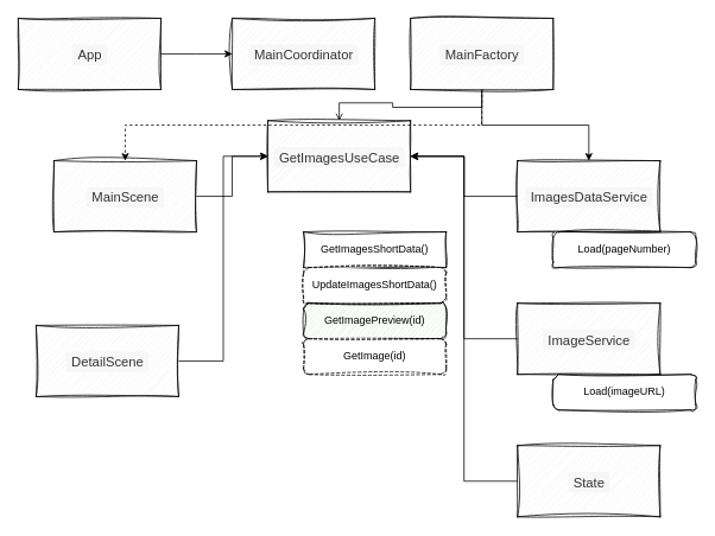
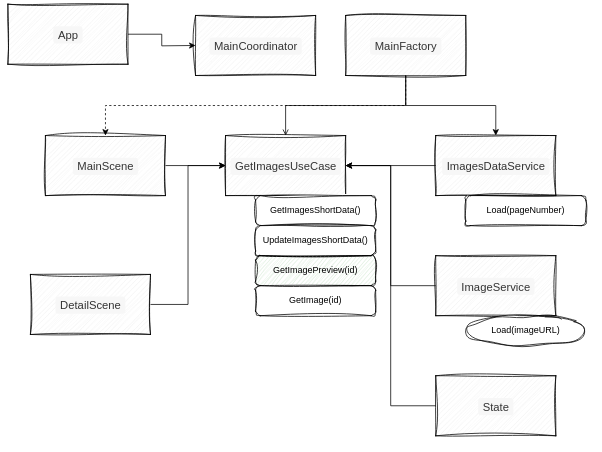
  <mxCell id="0" />
  <mxCell id="1" parent="0" />
  <mxCell id="2" value="&lt;h1 style=&quot;transition: opacity 0.2s ease-in-out 0s, color 0.2s ease-in-out 0s, text-decoration 0.2s ease-in-out 0s, background-color 0.2s ease-in-out 0s, -webkit-text-decoration 0.2s ease-in-out 0s; font-size: 1.25rem; margin: 0px; quotes: &amp;quot;«&amp;quot; &amp;quot;»&amp;quot;; line-height: 1.625rem; -webkit-font-smoothing: antialiased; font-family: &amp;quot;Fira Sans&amp;quot;, sans-serif; font-weight: 500; padding: 0px; caret-color: rgb(51, 51, 51); color: rgb(51, 51, 51); text-align: start;&quot;&gt;&lt;code style=&quot;transition: opacity 0.2s ease-in-out 0s, color 0.2s ease-in-out 0s, text-decoration 0.2s ease-in-out 0s, background-color 0.2s ease-in-out 0s, -webkit-text-decoration 0.2s ease-in-out 0s; font-family: &amp;quot;Fira Sans&amp;quot;, sans-serif; font-size: 0.938rem; quotes: &amp;quot;«&amp;quot; &amp;quot;»&amp;quot;; background-color: rgb(247, 247, 247); border-radius: 4px; overflow-wrap: break-word; padding: 3px 6px; -webkit-font-smoothing: antialiased;&quot;&gt;MainScene&lt;/code&gt;&lt;/h1&gt;" style="verticalLabelPosition=middle;verticalAlign=middle;html=1;shape=mxgraph.basic.patternFillRect;fillStyle=diag;step=5;fillStrokeWidth=0.2;fillStrokeColor=#dddddd;sketch=1;curveFitting=1;jiggle=2;perimeterSpacing=0;strokeWidth=1;align=center;horizontal=1;labelPosition=center;" parent="1" vertex="1"><mxGeometry x="60" y="180" width="160" height="80" as="geometry" /></mxCell>
  <mxCell id="3" value="&lt;h1 style=&quot;transition: opacity 0.2s ease-in-out 0s, color 0.2s ease-in-out 0s, text-decoration 0.2s ease-in-out 0s, background-color 0.2s ease-in-out 0s, -webkit-text-decoration 0.2s ease-in-out 0s; font-size: 1.25rem; margin: 0px; quotes: &amp;quot;«&amp;quot; &amp;quot;»&amp;quot;; line-height: 1.625rem; -webkit-font-smoothing: antialiased; font-family: &amp;quot;Fira Sans&amp;quot;, sans-serif; font-weight: 500; padding: 0px; caret-color: rgb(51, 51, 51); color: rgb(51, 51, 51); text-align: start;&quot;&gt;&lt;code style=&quot;transition: opacity 0.2s ease-in-out 0s, color 0.2s ease-in-out 0s, text-decoration 0.2s ease-in-out 0s, background-color 0.2s ease-in-out 0s, -webkit-text-decoration 0.2s ease-in-out 0s; font-family: &amp;quot;Fira Sans&amp;quot;, sans-serif; font-size: 0.938rem; quotes: &amp;quot;«&amp;quot; &amp;quot;»&amp;quot;; background-color: rgb(247, 247, 247); border-radius: 4px; overflow-wrap: break-word; padding: 3px 6px; -webkit-font-smoothing: antialiased;&quot;&gt;DetailScene&lt;/code&gt;&lt;/h1&gt;" style="verticalLabelPosition=middle;verticalAlign=middle;html=1;shape=mxgraph.basic.patternFillRect;fillStyle=diag;step=5;fillStrokeWidth=0.2;fillStrokeColor=#dddddd;sketch=1;curveFitting=1;jiggle=2;perimeterSpacing=0;strokeWidth=1;align=center;horizontal=1;labelPosition=center;" parent="1" vertex="1"><mxGeometry x="40" y="365" width="160" height="80" as="geometry" /></mxCell>
- <mxCell id="4" value="&lt;h1 style=&quot;transition: opacity 0.2s ease-in-out 0s, color 0.2s ease-in-out 0s, text-decoration 0.2s ease-in-out 0s, background-color 0.2s ease-in-out 0s, -webkit-text-decoration 0.2s ease-in-out 0s; font-size: 1.25rem; margin: 0px; quotes: &amp;quot;«&amp;quot; &amp;quot;»&amp;quot;; line-height: 1.625rem; -webkit-font-smoothing: antialiased; font-family: &amp;quot;Fira Sans&amp;quot;, sans-serif; font-weight: 500; padding: 0px; caret-color: rgb(51, 51, 51); color: rgb(51, 51, 51); text-align: start;&quot;&gt;&lt;code style=&quot;transition: opacity 0.2s ease-in-out 0s, color 0.2s ease-in-out 0s, text-decoration 0.2s ease-in-out 0s, background-color 0.2s ease-in-out 0s, -webkit-text-decoration 0.2s ease-in-out 0s; font-family: &amp;quot;Fira Sans&amp;quot;, sans-serif; font-size: 0.938rem; quotes: &amp;quot;«&amp;quot; &amp;quot;»&amp;quot;; background-color: rgb(247, 247, 247); border-radius: 4px; overflow-wrap: break-word; padding: 3px 6px; -webkit-font-smoothing: antialiased;&quot;&gt;GetImagesUseCase&lt;/code&gt;&lt;/h1&gt;" style="verticalLabelPosition=middle;verticalAlign=middle;html=1;shape=mxgraph.basic.patternFillRect;fillStyle=diag;step=5;fillStrokeWidth=0.2;fillStrokeColor=#dddddd;sketch=1;curveFitting=1;jiggle=2;perimeterSpacing=0;strokeWidth=1;align=center;horizontal=1;labelPosition=center;" parent="1" vertex="1"><mxGeometry x="300" y="135" width="160" height="80" as="geometry" /></mxCell>
+ <mxCell id="4" value="&lt;h1 style=&quot;transition: opacity 0.2s ease-in-out 0s, color 0.2s ease-in-out 0s, text-decoration 0.2s ease-in-out 0s, background-color 0.2s ease-in-out 0s, -webkit-text-decoration 0.2s ease-in-out 0s; font-size: 1.25rem; margin: 0px; quotes: &amp;quot;«&amp;quot; &amp;quot;»&amp;quot;; line-height: 1.625rem; -webkit-font-smoothing: antialiased; font-family: &amp;quot;Fira Sans&amp;quot;, sans-serif; font-weight: 500; padding: 0px; caret-color: rgb(51, 51, 51); color: rgb(51, 51, 51); text-align: start;&quot;&gt;&lt;code style=&quot;transition: opacity 0.2s ease-in-out 0s, color 0.2s ease-in-out 0s, text-decoration 0.2s ease-in-out 0s, background-color 0.2s ease-in-out 0s, -webkit-text-decoration 0.2s ease-in-out 0s; font-family: &amp;quot;Fira Sans&amp;quot;, sans-serif; font-size: 0.938rem; quotes: &amp;quot;«&amp;quot; &amp;quot;»&amp;quot;; background-color: rgb(247, 247, 247); border-radius: 4px; overflow-wrap: break-word; padding: 3px 6px; -webkit-font-smoothing: antialiased;&quot;&gt;GetImagesUseCase&lt;/code&gt;&lt;/h1&gt;" style="verticalLabelPosition=middle;verticalAlign=middle;html=1;shape=mxgraph.basic.patternFillRect;fillStyle=diag;step=5;fillStrokeWidth=0.2;fillStrokeColor=#dddddd;sketch=1;curveFitting=1;jiggle=2;perimeterSpacing=0;strokeWidth=1;align=center;horizontal=1;labelPosition=center;" parent="1" vertex="1"><mxGeometry x="300" y="180" width="160" height="80" as="geometry" /></mxCell>
  <mxCell id="5" value="&lt;h1 style=&quot;transition: opacity 0.2s ease-in-out 0s, color 0.2s ease-in-out 0s, text-decoration 0.2s ease-in-out 0s, background-color 0.2s ease-in-out 0s, -webkit-text-decoration 0.2s ease-in-out 0s; font-size: 1.25rem; margin: 0px; quotes: &amp;quot;«&amp;quot; &amp;quot;»&amp;quot;; line-height: 1.625rem; -webkit-font-smoothing: antialiased; font-family: &amp;quot;Fira Sans&amp;quot;, sans-serif; font-weight: 500; padding: 0px; caret-color: rgb(51, 51, 51); color: rgb(51, 51, 51); text-align: start;&quot;&gt;&lt;code style=&quot;transition: opacity 0.2s ease-in-out 0s, color 0.2s ease-in-out 0s, text-decoration 0.2s ease-in-out 0s, background-color 0.2s ease-in-out 0s, -webkit-text-decoration 0.2s ease-in-out 0s; font-family: &amp;quot;Fira Sans&amp;quot;, sans-serif; font-size: 0.938rem; quotes: &amp;quot;«&amp;quot; &amp;quot;»&amp;quot;; background-color: rgb(247, 247, 247); border-radius: 4px; overflow-wrap: break-word; padding: 3px 6px; -webkit-font-smoothing: antialiased;&quot;&gt;ImagesDataService&lt;/code&gt;&lt;/h1&gt;" style="verticalLabelPosition=middle;verticalAlign=middle;html=1;shape=mxgraph.basic.patternFillRect;fillStyle=diag;step=5;fillStrokeWidth=0.2;fillStrokeColor=#dddddd;sketch=1;curveFitting=1;jiggle=2;perimeterSpacing=0;strokeWidth=1;align=center;horizontal=1;labelPosition=center;" parent="1" vertex="1"><mxGeometry x="580" y="180" width="160" height="80" as="geometry" /></mxCell>
- <mxCell id="6" value="GetImagesShortData()" style="whiteSpace=wrap;html=1;sketch=1;curveFitting=1;jiggle=2;glass=0;shadow=0;rounded=0;" parent="1" vertex="1"><mxGeometry x="340" y="260" width="160" height="40" as="geometry" /></mxCell>
- <mxCell id="7" value="UpdateImagesShortData()" style="rounded=1;whiteSpace=wrap;html=1;sketch=1;curveFitting=1;jiggle=2;glass=0;shadow=0;dashed=1;" parent="1" vertex="1"><mxGeometry x="340" y="300" width="160" height="40" as="geometry" /></mxCell>
+ <mxCell id="6" value="GetImagesShortData()" style="rounded=1;whiteSpace=wrap;html=1;sketch=1;curveFitting=1;jiggle=2;glass=0;shadow=0;" parent="1" vertex="1"><mxGeometry x="340" y="260" width="160" height="40" as="geometry" /></mxCell>
+ <mxCell id="7" value="UpdateImagesShortData()" style="rounded=1;whiteSpace=wrap;html=1;sketch=1;curveFitting=1;jiggle=2;glass=0;shadow=0;" parent="1" vertex="1"><mxGeometry x="340" y="300" width="160" height="40" as="geometry" /></mxCell>
  <mxCell id="8" value="GetImagePreview(id)" style="rounded=1;whiteSpace=wrap;html=1;sketch=1;curveFitting=1;jiggle=2;glass=0;shadow=0;fillColor=#d5e8d4;" parent="1" vertex="1"><mxGeometry x="340" y="340" width="160" height="40" as="geometry" /></mxCell>
  <mxCell id="9" value="Load(pageNumber)" style="rounded=1;whiteSpace=wrap;html=1;sketch=1;curveFitting=1;jiggle=2;glass=0;shadow=0;" parent="1" vertex="1"><mxGeometry x="620" y="260" width="160" height="40" as="geometry" /></mxCell>
- <mxCell id="10" value="GetImage(id)" style="rounded=1;whiteSpace=wrap;html=1;sketch=1;curveFitting=1;jiggle=2;glass=0;shadow=0;dashed=1;" parent="1" vertex="1"><mxGeometry x="340" y="380" width="160" height="40" as="geometry" /></mxCell>
+ <mxCell id="10" value="GetImage(id)" style="rounded=1;whiteSpace=wrap;html=1;sketch=1;curveFitting=1;jiggle=2;glass=0;shadow=0;" parent="1" vertex="1"><mxGeometry x="340" y="380" width="160" height="40" as="geometry" /></mxCell>
  <mxCell id="11" value="&lt;h1 style=&quot;transition: opacity 0.2s ease-in-out 0s, color 0.2s ease-in-out 0s, text-decoration 0.2s ease-in-out 0s, background-color 0.2s ease-in-out 0s, -webkit-text-decoration 0.2s ease-in-out 0s; font-size: 1.25rem; margin: 0px; quotes: &amp;quot;«&amp;quot; &amp;quot;»&amp;quot;; line-height: 1.625rem; -webkit-font-smoothing: antialiased; font-family: &amp;quot;Fira Sans&amp;quot;, sans-serif; font-weight: 500; padding: 0px; caret-color: rgb(51, 51, 51); color: rgb(51, 51, 51); text-align: start;&quot;&gt;&lt;code style=&quot;transition: opacity 0.2s ease-in-out 0s, color 0.2s ease-in-out 0s, text-decoration 0.2s ease-in-out 0s, background-color 0.2s ease-in-out 0s, -webkit-text-decoration 0.2s ease-in-out 0s; font-family: &amp;quot;Fira Sans&amp;quot;, sans-serif; font-size: 0.938rem; quotes: &amp;quot;«&amp;quot; &amp;quot;»&amp;quot;; background-color: rgb(247, 247, 247); border-radius: 4px; overflow-wrap: break-word; padding: 3px 6px; -webkit-font-smoothing: antialiased;&quot;&gt;ImageService&lt;/code&gt;&lt;/h1&gt;" style="verticalLabelPosition=middle;verticalAlign=middle;html=1;shape=mxgraph.basic.patternFillRect;fillStyle=diag;step=5;fillStrokeWidth=0.2;fillStrokeColor=#dddddd;sketch=1;curveFitting=1;jiggle=2;perimeterSpacing=0;strokeWidth=1;align=center;horizontal=1;labelPosition=center;" parent="1" vertex="1"><mxGeometry x="580" y="340" width="160" height="80" as="geometry" /></mxCell>
- <mxCell id="12" value="Load(imageURL)" style="rounded=1;whiteSpace=wrap;html=1;sketch=1;curveFitting=1;jiggle=2;glass=0;shadow=0;" parent="1" vertex="1"><mxGeometry x="620" y="420" width="160" height="40" as="geometry" /></mxCell>
+ <mxCell id="12" value="Load(imageURL)" style="ellipse;whiteSpace=wrap;html=1;sketch=1;curveFitting=1;jiggle=2;glass=0;shadow=0;" parent="1" vertex="1"><mxGeometry x="620" y="420" width="160" height="40" as="geometry" /></mxCell>
  <mxCell id="13" value="&lt;h1 style=&quot;transition: opacity 0.2s ease-in-out 0s, color 0.2s ease-in-out 0s, text-decoration 0.2s ease-in-out 0s, background-color 0.2s ease-in-out 0s, -webkit-text-decoration 0.2s ease-in-out 0s; font-size: 1.25rem; margin: 0px; quotes: &amp;quot;«&amp;quot; &amp;quot;»&amp;quot;; line-height: 1.625rem; -webkit-font-smoothing: antialiased; font-family: &amp;quot;Fira Sans&amp;quot;, sans-serif; font-weight: 500; padding: 0px; caret-color: rgb(51, 51, 51); color: rgb(51, 51, 51); text-align: start;&quot;&gt;&lt;code style=&quot;transition: opacity 0.2s ease-in-out 0s, color 0.2s ease-in-out 0s, text-decoration 0.2s ease-in-out 0s, background-color 0.2s ease-in-out 0s, -webkit-text-decoration 0.2s ease-in-out 0s; font-family: &amp;quot;Fira Sans&amp;quot;, sans-serif; font-size: 0.938rem; quotes: &amp;quot;«&amp;quot; &amp;quot;»&amp;quot;; background-color: rgb(247, 247, 247); border-radius: 4px; overflow-wrap: break-word; padding: 3px 6px; -webkit-font-smoothing: antialiased;&quot;&gt;State&lt;/code&gt;&lt;/h1&gt;" style="verticalLabelPosition=middle;verticalAlign=middle;html=1;shape=mxgraph.basic.patternFillRect;fillStyle=diag;step=5;fillStrokeWidth=0.2;fillStrokeColor=#dddddd;sketch=1;curveFitting=1;jiggle=2;perimeterSpacing=0;strokeWidth=1;align=center;horizontal=1;labelPosition=center;" parent="1" vertex="1"><mxGeometry x="580" y="500" width="160" height="80" as="geometry" /></mxCell>
  <mxCell id="14" style="edgeStyle=orthogonalEdgeStyle;rounded=0;orthogonalLoop=1;jettySize=auto;html=1;entryX=0;entryY=0.5;entryDx=0;entryDy=0;entryPerimeter=0;" parent="1" source="2" target="4" edge="1"><mxGeometry relative="1" as="geometry" /></mxCell>
  <mxCell id="15" style="edgeStyle=orthogonalEdgeStyle;rounded=0;orthogonalLoop=1;jettySize=auto;html=1;entryX=0;entryY=0.5;entryDx=0;entryDy=0;entryPerimeter=0;" parent="1" source="3" target="4" edge="1"><mxGeometry relative="1" as="geometry" /></mxCell>
  <mxCell id="16" style="edgeStyle=orthogonalEdgeStyle;rounded=0;orthogonalLoop=1;jettySize=auto;html=1;entryX=1;entryY=0.5;entryDx=0;entryDy=0;entryPerimeter=0;" parent="1" source="5" target="4" edge="1"><mxGeometry relative="1" as="geometry" /></mxCell>
  <mxCell id="17" style="edgeStyle=orthogonalEdgeStyle;rounded=0;orthogonalLoop=1;jettySize=auto;html=1;entryX=1;entryY=0.5;entryDx=0;entryDy=0;entryPerimeter=0;" parent="1" source="11" target="4" edge="1"><mxGeometry relative="1" as="geometry" /></mxCell>
  <mxCell id="18" style="edgeStyle=orthogonalEdgeStyle;rounded=0;orthogonalLoop=1;jettySize=auto;html=1;entryX=1;entryY=0.5;entryDx=0;entryDy=0;entryPerimeter=0;endArrow=open;" parent="1" source="13" target="4" edge="1"><mxGeometry relative="1" as="geometry" /></mxCell>
- <mxCell id="19" value="&lt;h1 style=&quot;transition: opacity 0.2s ease-in-out 0s, color 0.2s ease-in-out 0s, text-decoration 0.2s ease-in-out 0s, background-color 0.2s ease-in-out 0s, -webkit-text-decoration 0.2s ease-in-out 0s; font-size: 1.25rem; margin: 0px; quotes: &amp;quot;«&amp;quot; &amp;quot;»&amp;quot;; line-height: 1.625rem; -webkit-font-smoothing: antialiased; font-family: &amp;quot;Fira Sans&amp;quot;, sans-serif; font-weight: 500; padding: 0px; caret-color: rgb(51, 51, 51); color: rgb(51, 51, 51); text-align: start;&quot;&gt;&lt;code style=&quot;transition: opacity 0.2s ease-in-out 0s, color 0.2s ease-in-out 0s, text-decoration 0.2s ease-in-out 0s, background-color 0.2s ease-in-out 0s, -webkit-text-decoration 0.2s ease-in-out 0s; font-family: &amp;quot;Fira Sans&amp;quot;, sans-serif; font-size: 0.938rem; quotes: &amp;quot;«&amp;quot; &amp;quot;»&amp;quot;; background-color: rgb(247, 247, 247); border-radius: 4px; overflow-wrap: break-word; padding: 3px 6px; -webkit-font-smoothing: antialiased;&quot;&gt;App&lt;/code&gt;&lt;/h1&gt;" style="verticalLabelPosition=middle;verticalAlign=middle;html=1;shape=mxgraph.basic.patternFillRect;fillStyle=diag;step=5;fillStrokeWidth=0.2;fillStrokeColor=#dddddd;sketch=1;curveFitting=1;jiggle=2;perimeterSpacing=0;strokeWidth=1;align=center;horizontal=1;labelPosition=center;" parent="1" vertex="1"><mxGeometry x="20" y="20" width="160" height="80" as="geometry" /></mxCell>
+ <mxCell id="19" value="&lt;h1 style=&quot;transition: opacity 0.2s ease-in-out 0s, color 0.2s ease-in-out 0s, text-decoration 0.2s ease-in-out 0s, background-color 0.2s ease-in-out 0s, -webkit-text-decoration 0.2s ease-in-out 0s; font-size: 1.25rem; margin: 0px; quotes: &amp;quot;«&amp;quot; &amp;quot;»&amp;quot;; line-height: 1.625rem; -webkit-font-smoothing: antialiased; font-family: &amp;quot;Fira Sans&amp;quot;, sans-serif; font-weight: 500; padding: 0px; caret-color: rgb(51, 51, 51); color: rgb(51, 51, 51); text-align: start;&quot;&gt;&lt;code style=&quot;transition: opacity 0.2s ease-in-out 0s, color 0.2s ease-in-out 0s, text-decoration 0.2s ease-in-out 0s, background-color 0.2s ease-in-out 0s, -webkit-text-decoration 0.2s ease-in-out 0s; font-family: &amp;quot;Fira Sans&amp;quot;, sans-serif; font-size: 0.938rem; quotes: &amp;quot;«&amp;quot; &amp;quot;»&amp;quot;; background-color: rgb(247, 247, 247); border-radius: 4px; overflow-wrap: break-word; padding: 3px 6px; -webkit-font-smoothing: antialiased;&quot;&gt;App&lt;/code&gt;&lt;/h1&gt;" style="verticalLabelPosition=middle;verticalAlign=middle;html=1;shape=mxgraph.basic.patternFillRect;fillStyle=diag;step=5;fillStrokeWidth=0.2;fillStrokeColor=#dddddd;sketch=1;curveFitting=1;jiggle=2;perimeterSpacing=0;strokeWidth=1;align=center;horizontal=1;labelPosition=center;" parent="1" vertex="1"><mxGeometry x="10" y="5" width="160" height="80" as="geometry" /></mxCell>
  <mxCell id="20" value="&lt;h1 style=&quot;transition: opacity 0.2s ease-in-out 0s, color 0.2s ease-in-out 0s, text-decoration 0.2s ease-in-out 0s, background-color 0.2s ease-in-out 0s, -webkit-text-decoration 0.2s ease-in-out 0s; font-size: 1.25rem; margin: 0px; quotes: &amp;quot;«&amp;quot; &amp;quot;»&amp;quot;; line-height: 1.625rem; -webkit-font-smoothing: antialiased; font-family: &amp;quot;Fira Sans&amp;quot;, sans-serif; font-weight: 500; padding: 0px; caret-color: rgb(51, 51, 51); color: rgb(51, 51, 51); text-align: start;&quot;&gt;&lt;code style=&quot;transition: opacity 0.2s ease-in-out 0s, color 0.2s ease-in-out 0s, text-decoration 0.2s ease-in-out 0s, background-color 0.2s ease-in-out 0s, -webkit-text-decoration 0.2s ease-in-out 0s; font-family: &amp;quot;Fira Sans&amp;quot;, sans-serif; font-size: 0.938rem; quotes: &amp;quot;«&amp;quot; &amp;quot;»&amp;quot;; background-color: rgb(247, 247, 247); border-radius: 4px; overflow-wrap: break-word; padding: 3px 6px; -webkit-font-smoothing: antialiased;&quot;&gt;MainFactory&lt;/code&gt;&lt;/h1&gt;" style="verticalLabelPosition=middle;verticalAlign=middle;html=1;shape=mxgraph.basic.patternFillRect;fillStyle=diag;step=5;fillStrokeWidth=0.2;fillStrokeColor=#dddddd;sketch=1;curveFitting=1;jiggle=2;perimeterSpacing=0;strokeWidth=1;align=center;horizontal=1;labelPosition=center;" parent="1" vertex="1"><mxGeometry x="460" y="20" width="160" height="80" as="geometry" /></mxCell>
  <mxCell id="21" style="edgeStyle=orthogonalEdgeStyle;rounded=0;orthogonalLoop=1;jettySize=auto;html=1;entryX=0.5;entryY=0;entryDx=0;entryDy=0;entryPerimeter=0;dashed=1;" parent="1" source="20" target="2" edge="1"><mxGeometry relative="1" as="geometry"><Array as="points"><mxPoint x="540" y="140" /><mxPoint x="140" y="140" /></Array></mxGeometry></mxCell>
  <mxCell id="22" style="edgeStyle=orthogonalEdgeStyle;rounded=0;orthogonalLoop=1;jettySize=auto;html=1;entryX=0.5;entryY=0;entryDx=0;entryDy=0;entryPerimeter=0;endArrow=open;" parent="1" source="20" target="4" edge="1"><mxGeometry relative="1" as="geometry" /></mxCell>
  <mxCell id="23" style="edgeStyle=orthogonalEdgeStyle;rounded=0;orthogonalLoop=1;jettySize=auto;html=1;entryX=0.5;entryY=0;entryDx=0;entryDy=0;entryPerimeter=0;" parent="1" source="20" target="5" edge="1"><mxGeometry relative="1" as="geometry"><Array as="points"><mxPoint x="540" y="140" /><mxPoint x="660" y="140" /></Array></mxGeometry></mxCell>
  <mxCell id="24" value="&lt;h1 style=&quot;transition: opacity 0.2s ease-in-out 0s, color 0.2s ease-in-out 0s, text-decoration 0.2s ease-in-out 0s, background-color 0.2s ease-in-out 0s, -webkit-text-decoration 0.2s ease-in-out 0s; font-size: 1.25rem; margin: 0px; quotes: &amp;quot;«&amp;quot; &amp;quot;»&amp;quot;; line-height: 1.625rem; -webkit-font-smoothing: antialiased; font-family: &amp;quot;Fira Sans&amp;quot;, sans-serif; font-weight: 500; padding: 0px; caret-color: rgb(51, 51, 51); color: rgb(51, 51, 51); text-align: start;&quot;&gt;&lt;code style=&quot;transition: opacity 0.2s ease-in-out 0s, color 0.2s ease-in-out 0s, text-decoration 0.2s ease-in-out 0s, background-color 0.2s ease-in-out 0s, -webkit-text-decoration 0.2s ease-in-out 0s; font-family: &amp;quot;Fira Sans&amp;quot;, sans-serif; font-size: 0.938rem; quotes: &amp;quot;«&amp;quot; &amp;quot;»&amp;quot;; background-color: rgb(247, 247, 247); border-radius: 4px; overflow-wrap: break-word; padding: 3px 6px; -webkit-font-smoothing: antialiased;&quot;&gt;MainCoordinator&lt;/code&gt;&lt;/h1&gt;" style="verticalLabelPosition=middle;verticalAlign=middle;html=1;shape=mxgraph.basic.patternFillRect;fillStyle=diag;step=5;fillStrokeWidth=0.2;fillStrokeColor=#dddddd;sketch=1;curveFitting=1;jiggle=2;perimeterSpacing=0;strokeWidth=1;align=center;horizontal=1;labelPosition=center;" vertex="1" parent="1"><mxGeometry x="260" y="20" width="160" height="80" as="geometry" /></mxCell>
  <mxCell id="25" style="edgeStyle=orthogonalEdgeStyle;rounded=0;orthogonalLoop=1;jettySize=auto;html=1;" edge="1" parent="1" source="19"><mxGeometry relative="1" as="geometry"><mxPoint x="260" y="60" as="targetPoint" /></mxGeometry></mxCell>
